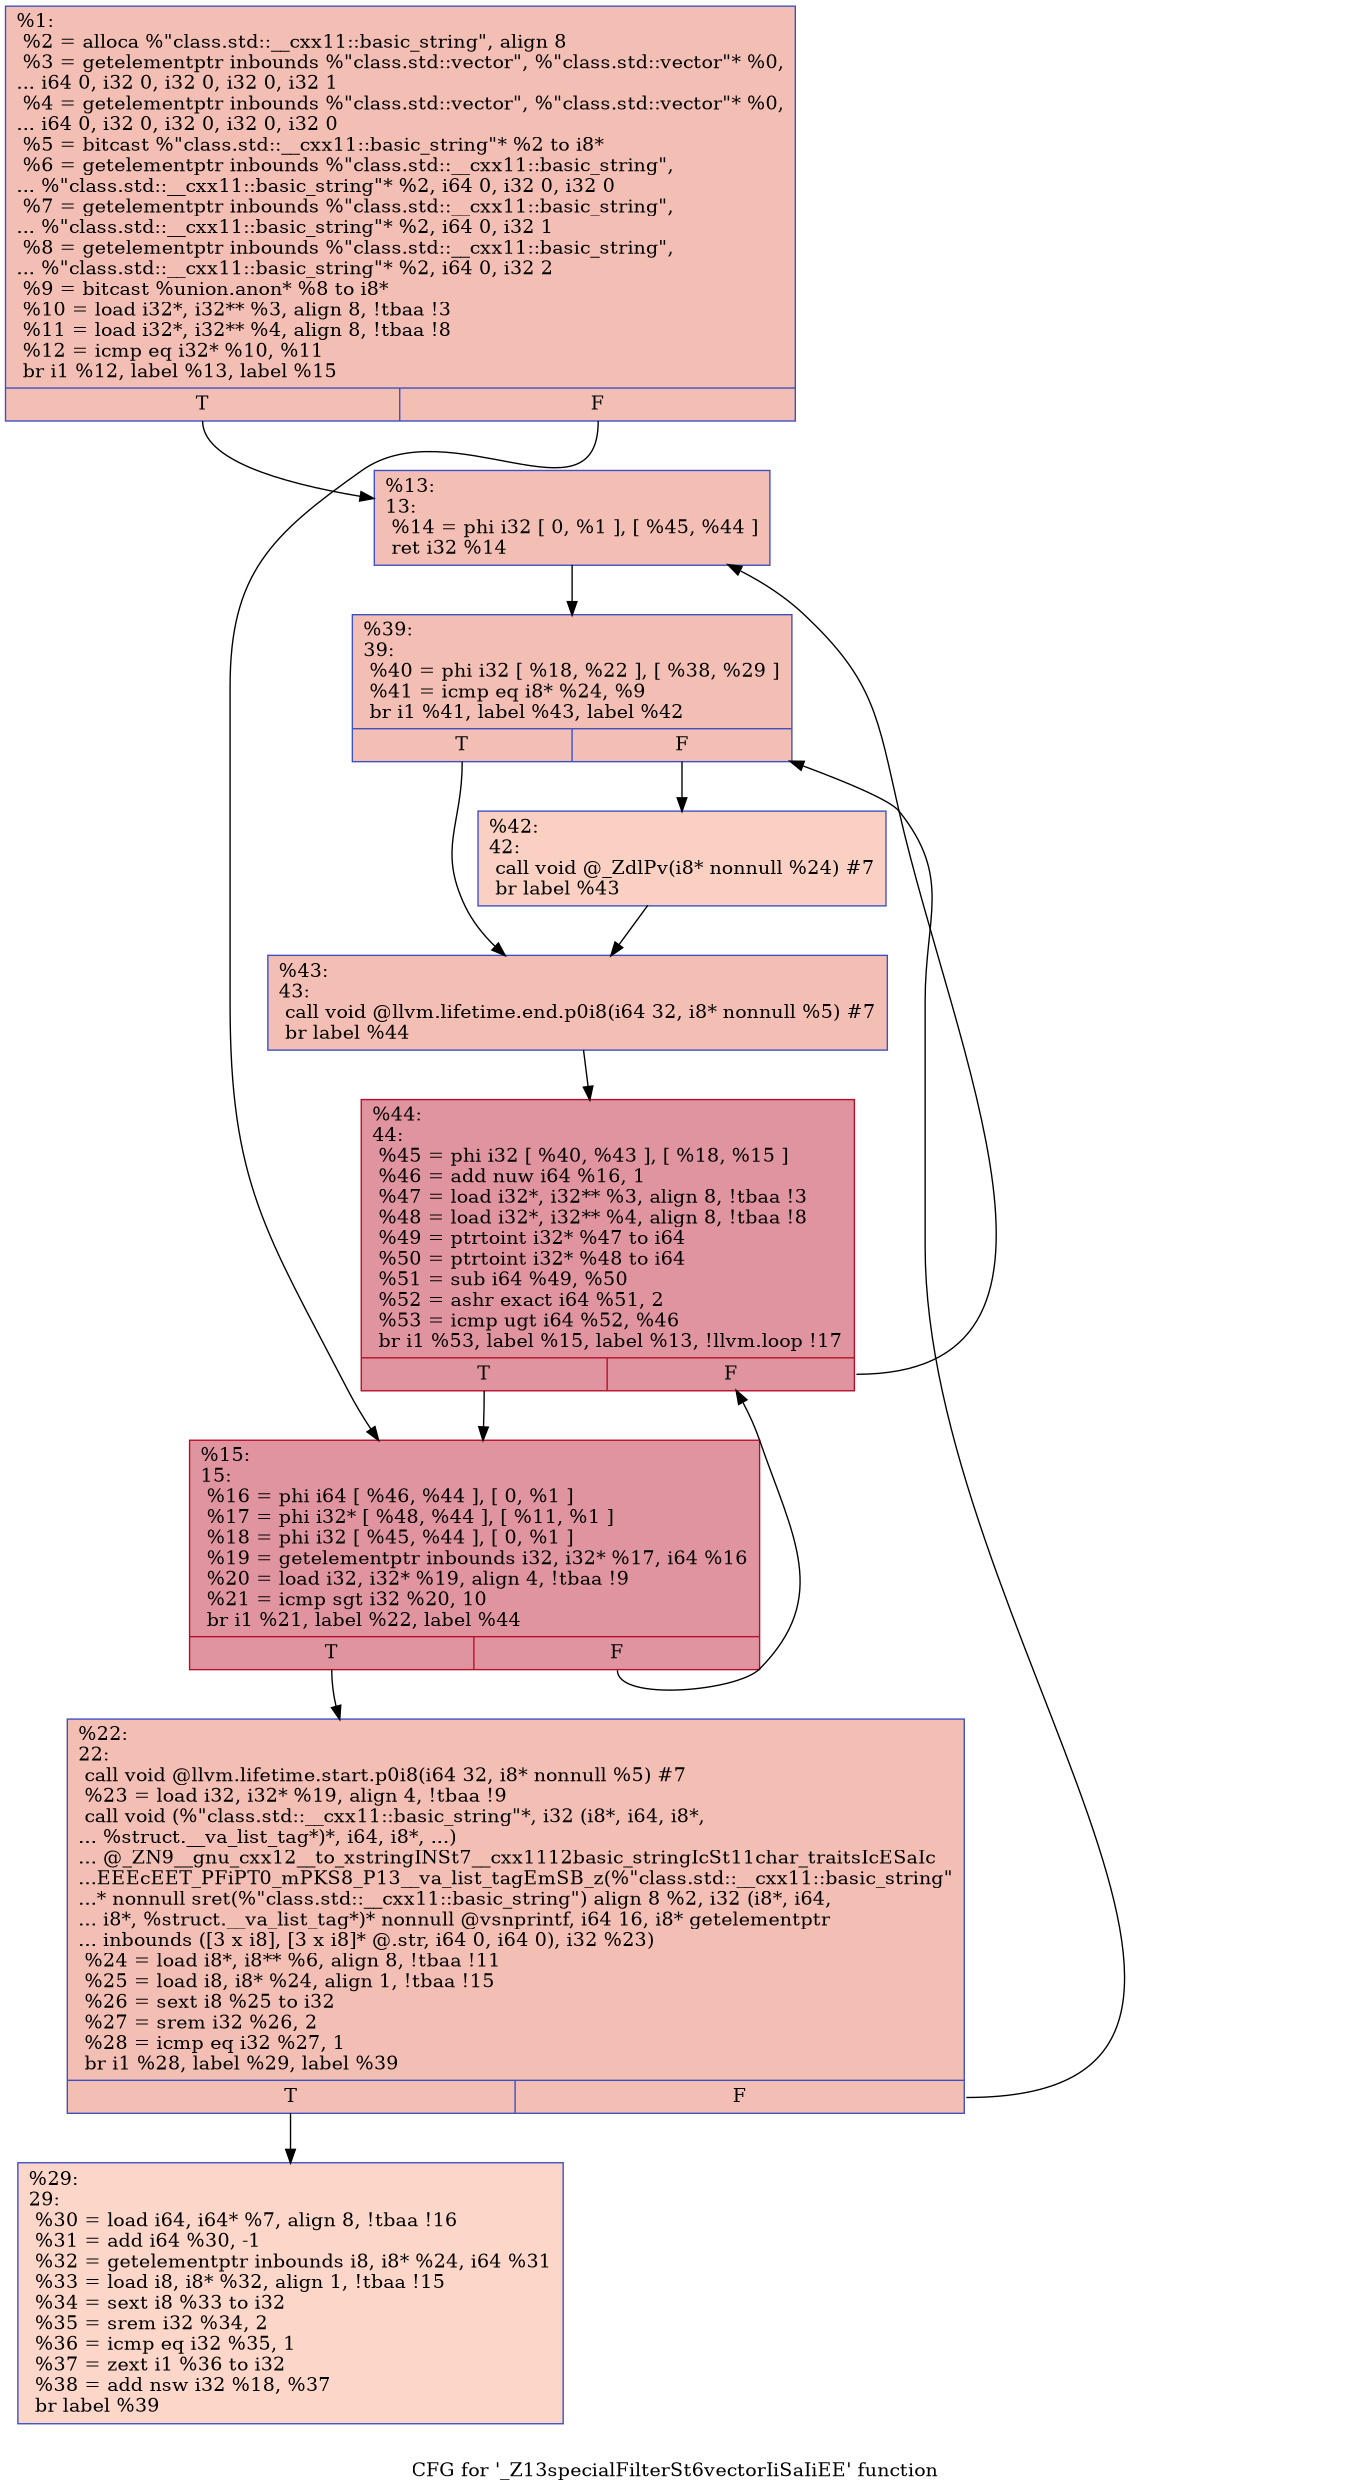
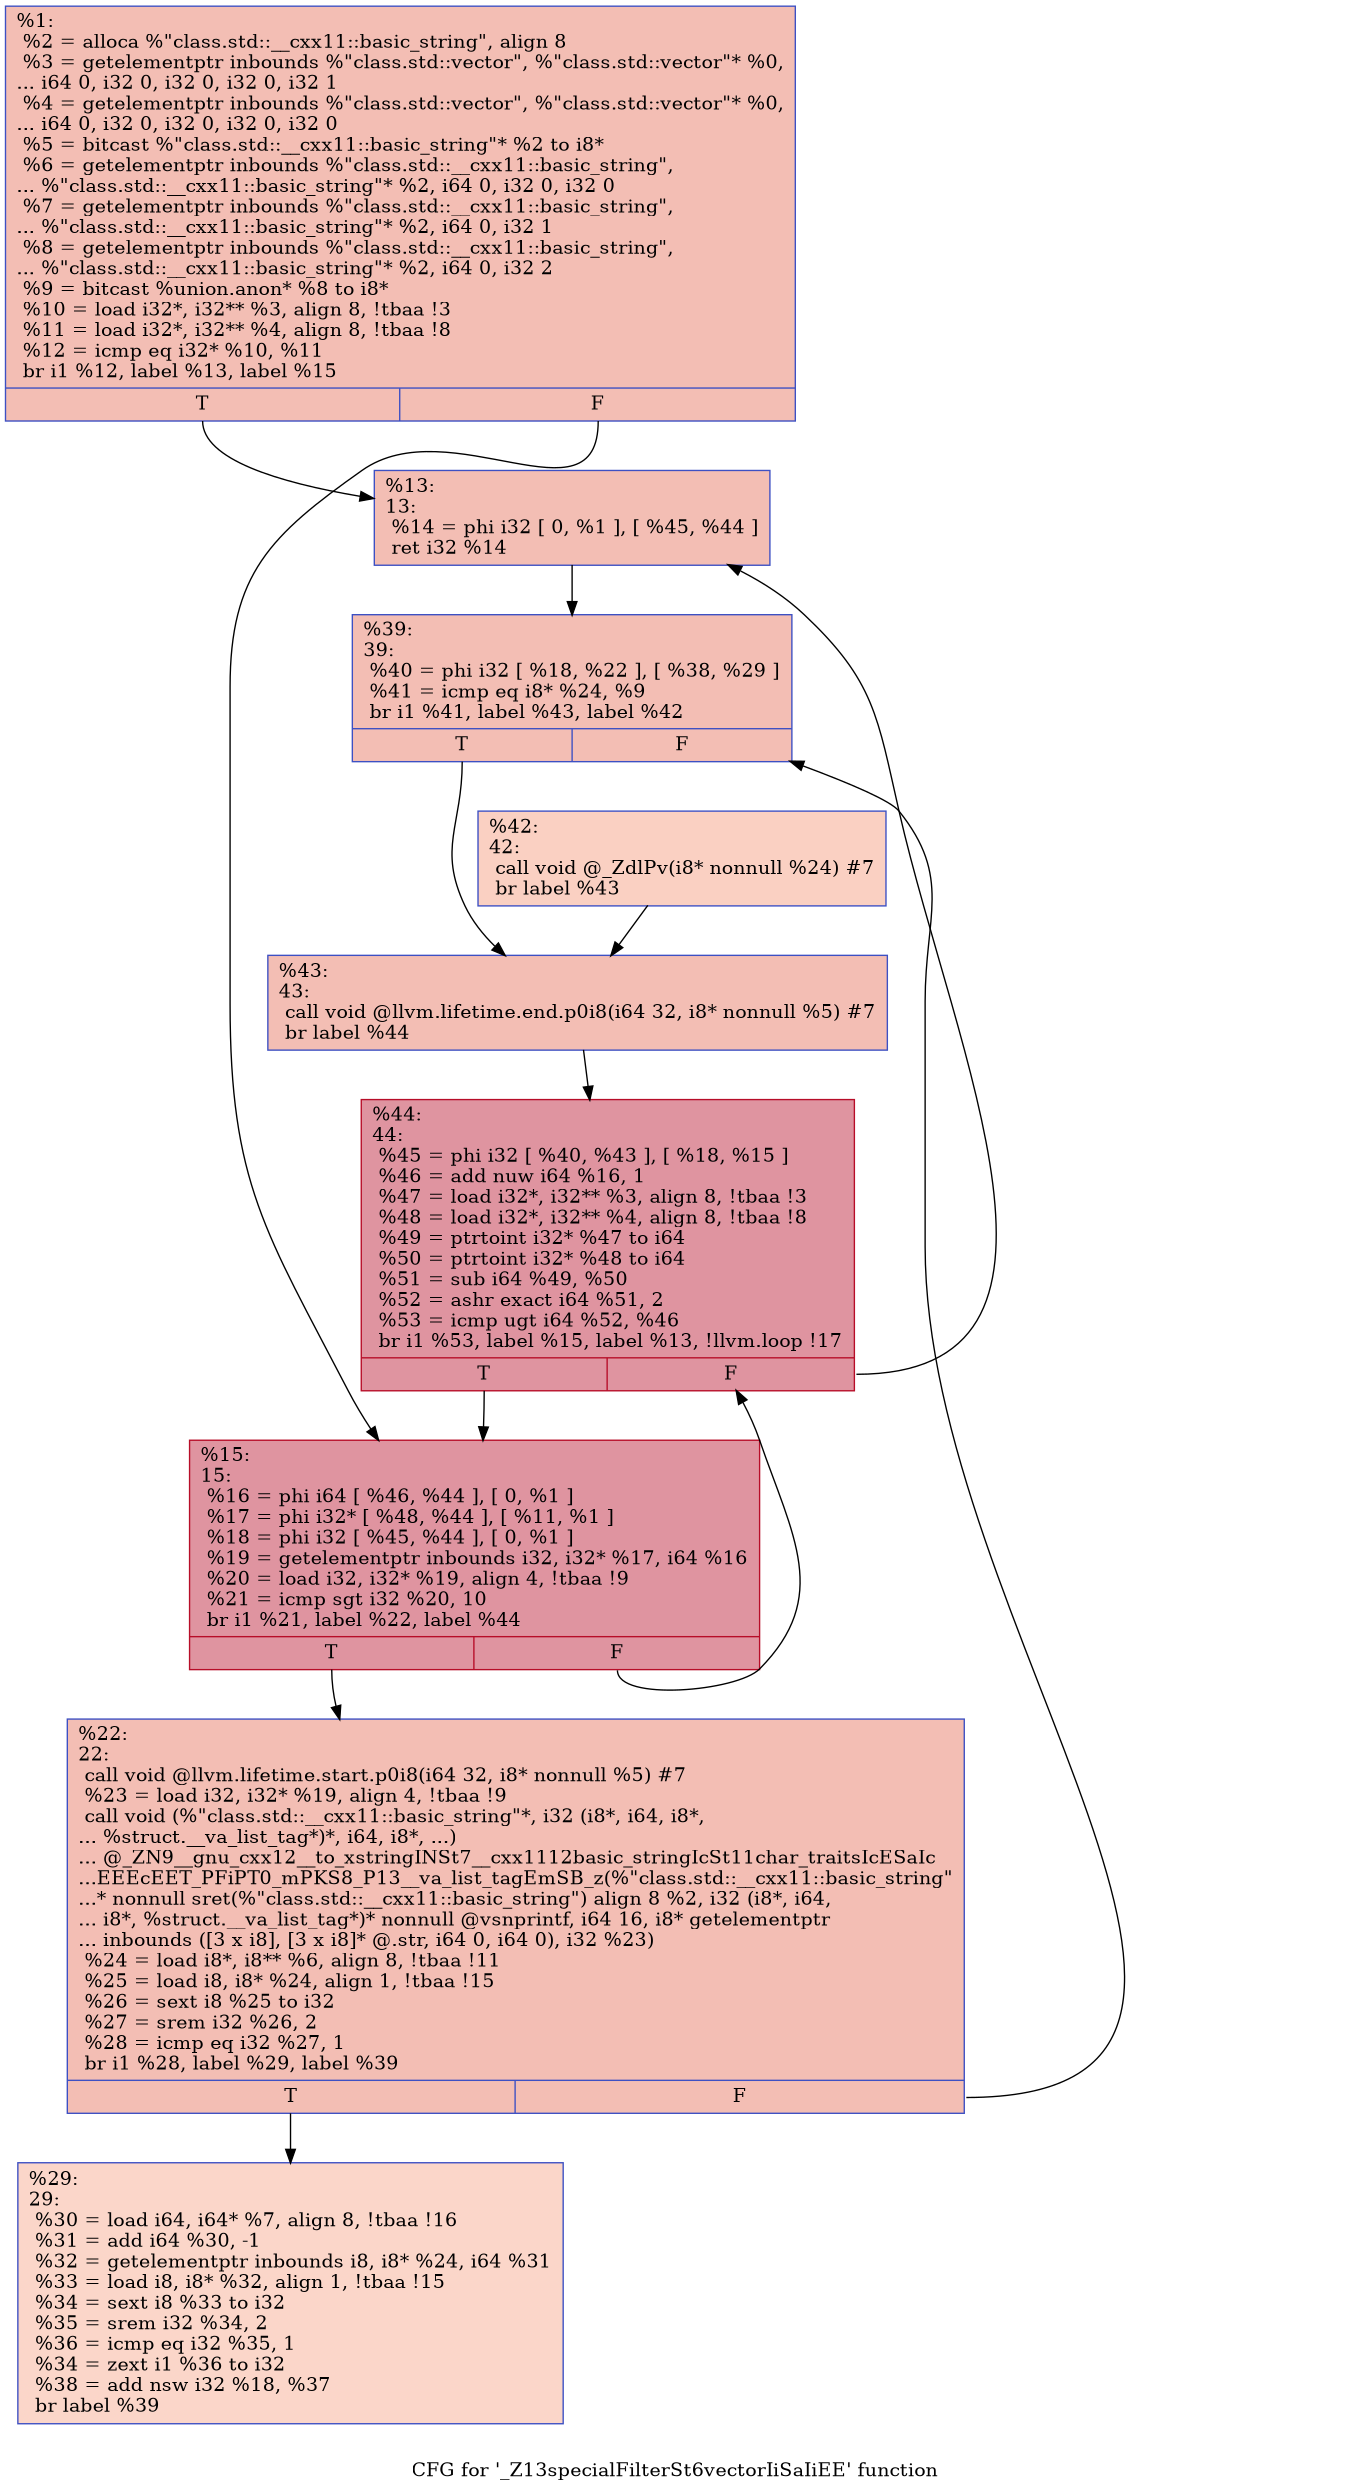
  digraph {
    label="CFG for '_Z13specialFilterSt6vectorIiSaIiEE' function"
    node [color="#3d50c3ff" fillcolor="#e36c5570" shape=record style=filled]
    edge [tailport=s0]
    n1 [label="{%1:\l  %2 = alloca %\"class.std::__cxx11::basic_string\", align 8\l  %3 = getelementptr inbounds %\"class.std::vector\", %\"class.std::vector\"* %0,\l... i64 0, i32 0, i32 0, i32 0, i32 1\l  %4 = getelementptr inbounds %\"class.std::vector\", %\"class.std::vector\"* %0,\l... i64 0, i32 0, i32 0, i32 0, i32 0\l  %5 = bitcast %\"class.std::__cxx11::basic_string\"* %2 to i8*\l  %6 = getelementptr inbounds %\"class.std::__cxx11::basic_string\",\l... %\"class.std::__cxx11::basic_string\"* %2, i64 0, i32 0, i32 0\l  %7 = getelementptr inbounds %\"class.std::__cxx11::basic_string\",\l... %\"class.std::__cxx11::basic_string\"* %2, i64 0, i32 1\l  %8 = getelementptr inbounds %\"class.std::__cxx11::basic_string\",\l... %\"class.std::__cxx11::basic_string\"* %2, i64 0, i32 2\l  %9 = bitcast %union.anon* %8 to i8*\l  %10 = load i32*, i32** %3, align 8, !tbaa !3\l  %11 = load i32*, i32** %4, align 8, !tbaa !8\l  %12 = icmp eq i32* %10, %11\l  br i1 %12, label %13, label %15\l|{<s0>T|<s1>F}}"]
    n2 [label="{%13:\l13:                                               \l  %14 = phi i32 [ 0, %1 ], [ %45, %44 ]\l  ret i32 %14\l}"]
    n3 [color="#b70d28ff" fillcolor="#b70d2870" label="{%15:\l15:                                               \l  %16 = phi i64 [ %46, %44 ], [ 0, %1 ]\l  %17 = phi i32* [ %48, %44 ], [ %11, %1 ]\l  %18 = phi i32 [ %45, %44 ], [ 0, %1 ]\l  %19 = getelementptr inbounds i32, i32* %17, i64 %16\l  %20 = load i32, i32* %19, align 4, !tbaa !9\l  %21 = icmp sgt i32 %20, 10\l  br i1 %21, label %22, label %44\l|{<s0>T|<s1>F}}"]
    n4 [label="{%39:\l39:                                               \l  %40 = phi i32 [ %18, %22 ], [ %38, %29 ]\l  %41 = icmp eq i8* %24, %9\l  br i1 %41, label %43, label %42\l|{<s0>T|<s1>F}}"]
    n5 [label="{%22:\l22:                                               \l  call void @llvm.lifetime.start.p0i8(i64 32, i8* nonnull %5) #7\l  %23 = load i32, i32* %19, align 4, !tbaa !9\l  call void (%\"class.std::__cxx11::basic_string\"*, i32 (i8*, i64, i8*,\l... %struct.__va_list_tag*)*, i64, i8*, ...)\l... @_ZN9__gnu_cxx12__to_xstringINSt7__cxx1112basic_stringIcSt11char_traitsIcESaIc\l...EEEcEET_PFiPT0_mPKS8_P13__va_list_tagEmSB_z(%\"class.std::__cxx11::basic_string\"\l...* nonnull sret(%\"class.std::__cxx11::basic_string\") align 8 %2, i32 (i8*, i64,\l... i8*, %struct.__va_list_tag*)* nonnull @vsnprintf, i64 16, i8* getelementptr\l... inbounds ([3 x i8], [3 x i8]* @.str, i64 0, i64 0), i32 %23)\l  %24 = load i8*, i8** %6, align 8, !tbaa !11\l  %25 = load i8, i8* %24, align 1, !tbaa !15\l  %26 = sext i8 %25 to i32\l  %27 = srem i32 %26, 2\l  %28 = icmp eq i32 %27, 1\l  br i1 %28, label %29, label %39\l|{<s0>T|<s1>F}}"]
    n6 [color="#b70d28ff" fillcolor="#b70d2870" label="{%44:\l44:                                               \l  %45 = phi i32 [ %40, %43 ], [ %18, %15 ]\l  %46 = add nuw i64 %16, 1\l  %47 = load i32*, i32** %3, align 8, !tbaa !3\l  %48 = load i32*, i32** %4, align 8, !tbaa !8\l  %49 = ptrtoint i32* %47 to i64\l  %50 = ptrtoint i32* %48 to i64\l  %51 = sub i64 %49, %50\l  %52 = ashr exact i64 %51, 2\l  %53 = icmp ugt i64 %52, %46\l  br i1 %53, label %15, label %13, !llvm.loop !17\l|{<s0>T|<s1>F}}"]
-   n7 [fillcolor="#f6a38570" label="{%29:\l29:                                               \l  %30 = load i64, i64* %7, align 8, !tbaa !16\l  %31 = add i64 %30, -1\l  %32 = getelementptr inbounds i8, i8* %24, i64 %31\l  %33 = load i8, i8* %32, align 1, !tbaa !15\l  %34 = sext i8 %33 to i32\l  %35 = srem i32 %34, 2\l  %36 = icmp eq i32 %35, 1\l  %37 = zext i1 %36 to i32\l  %38 = add nsw i32 %18, %37\l  br label %39\l}"]
+   n7 [fillcolor="#f6a38570" label="{%29:\l29:                                               \l  %30 = load i64, i64* %7, align 8, !tbaa !16\l  %31 = add i64 %30, -1\l  %32 = getelementptr inbounds i8, i8* %24, i64 %31\l  %33 = load i8, i8* %32, align 1, !tbaa !15\l  %34 = sext i8 %33 to i32\l  %35 = srem i32 %34, 2\l  %36 = icmp eq i32 %35, 1\l  %34 = zext i1 %36 to i32\l  %38 = add nsw i32 %18, %37\l  br label %39\l}"]
    n8 [label="{%43:\l43:                                               \l  call void @llvm.lifetime.end.p0i8(i64 32, i8* nonnull %5) #7\l  br label %44\l}"]
    n9 [fillcolor="#f3947570" label="{%42:\l42:                                               \l  call void @_ZdlPv(i8* nonnull %24) #7\l  br label %43\l}"]
    n1 -> n2
    n1 -> n3 [tailport=s1]
    n2 -> n4
    n3 -> n5
    n3 -> n6 [tailport=s1]
    n4 -> n8
-   n4 -> n9 [tailport=s1]
    n5 -> n4 [tailport=s1]
    n5 -> n7
    n6 -> n2 [tailport=s1]
    n6 -> n3
    n8 -> n6
    n9 -> n8
  }
